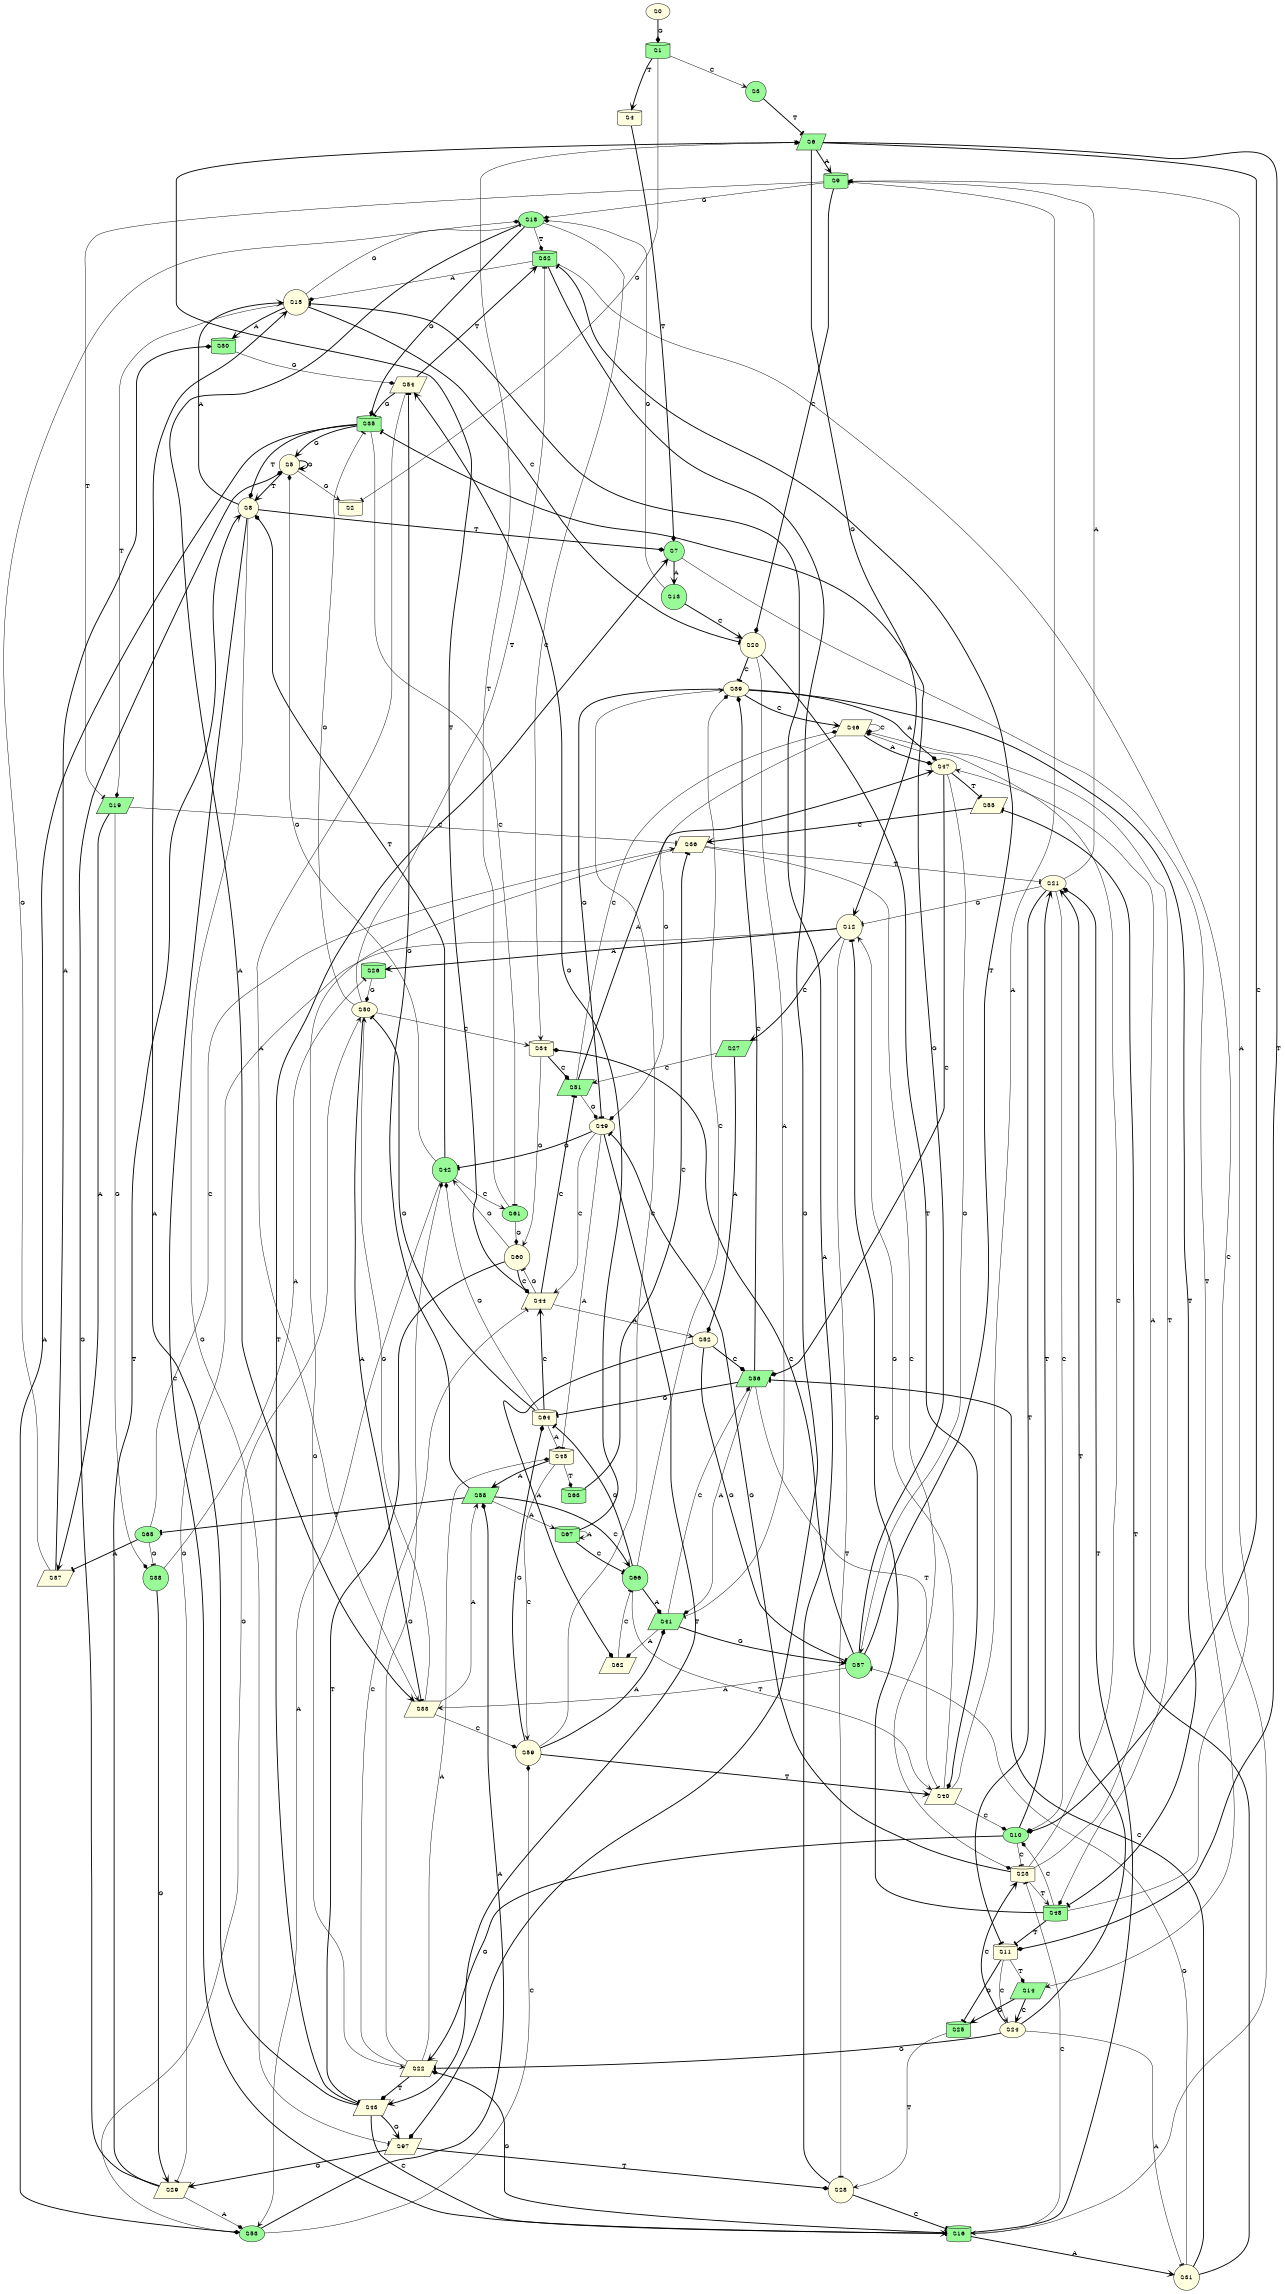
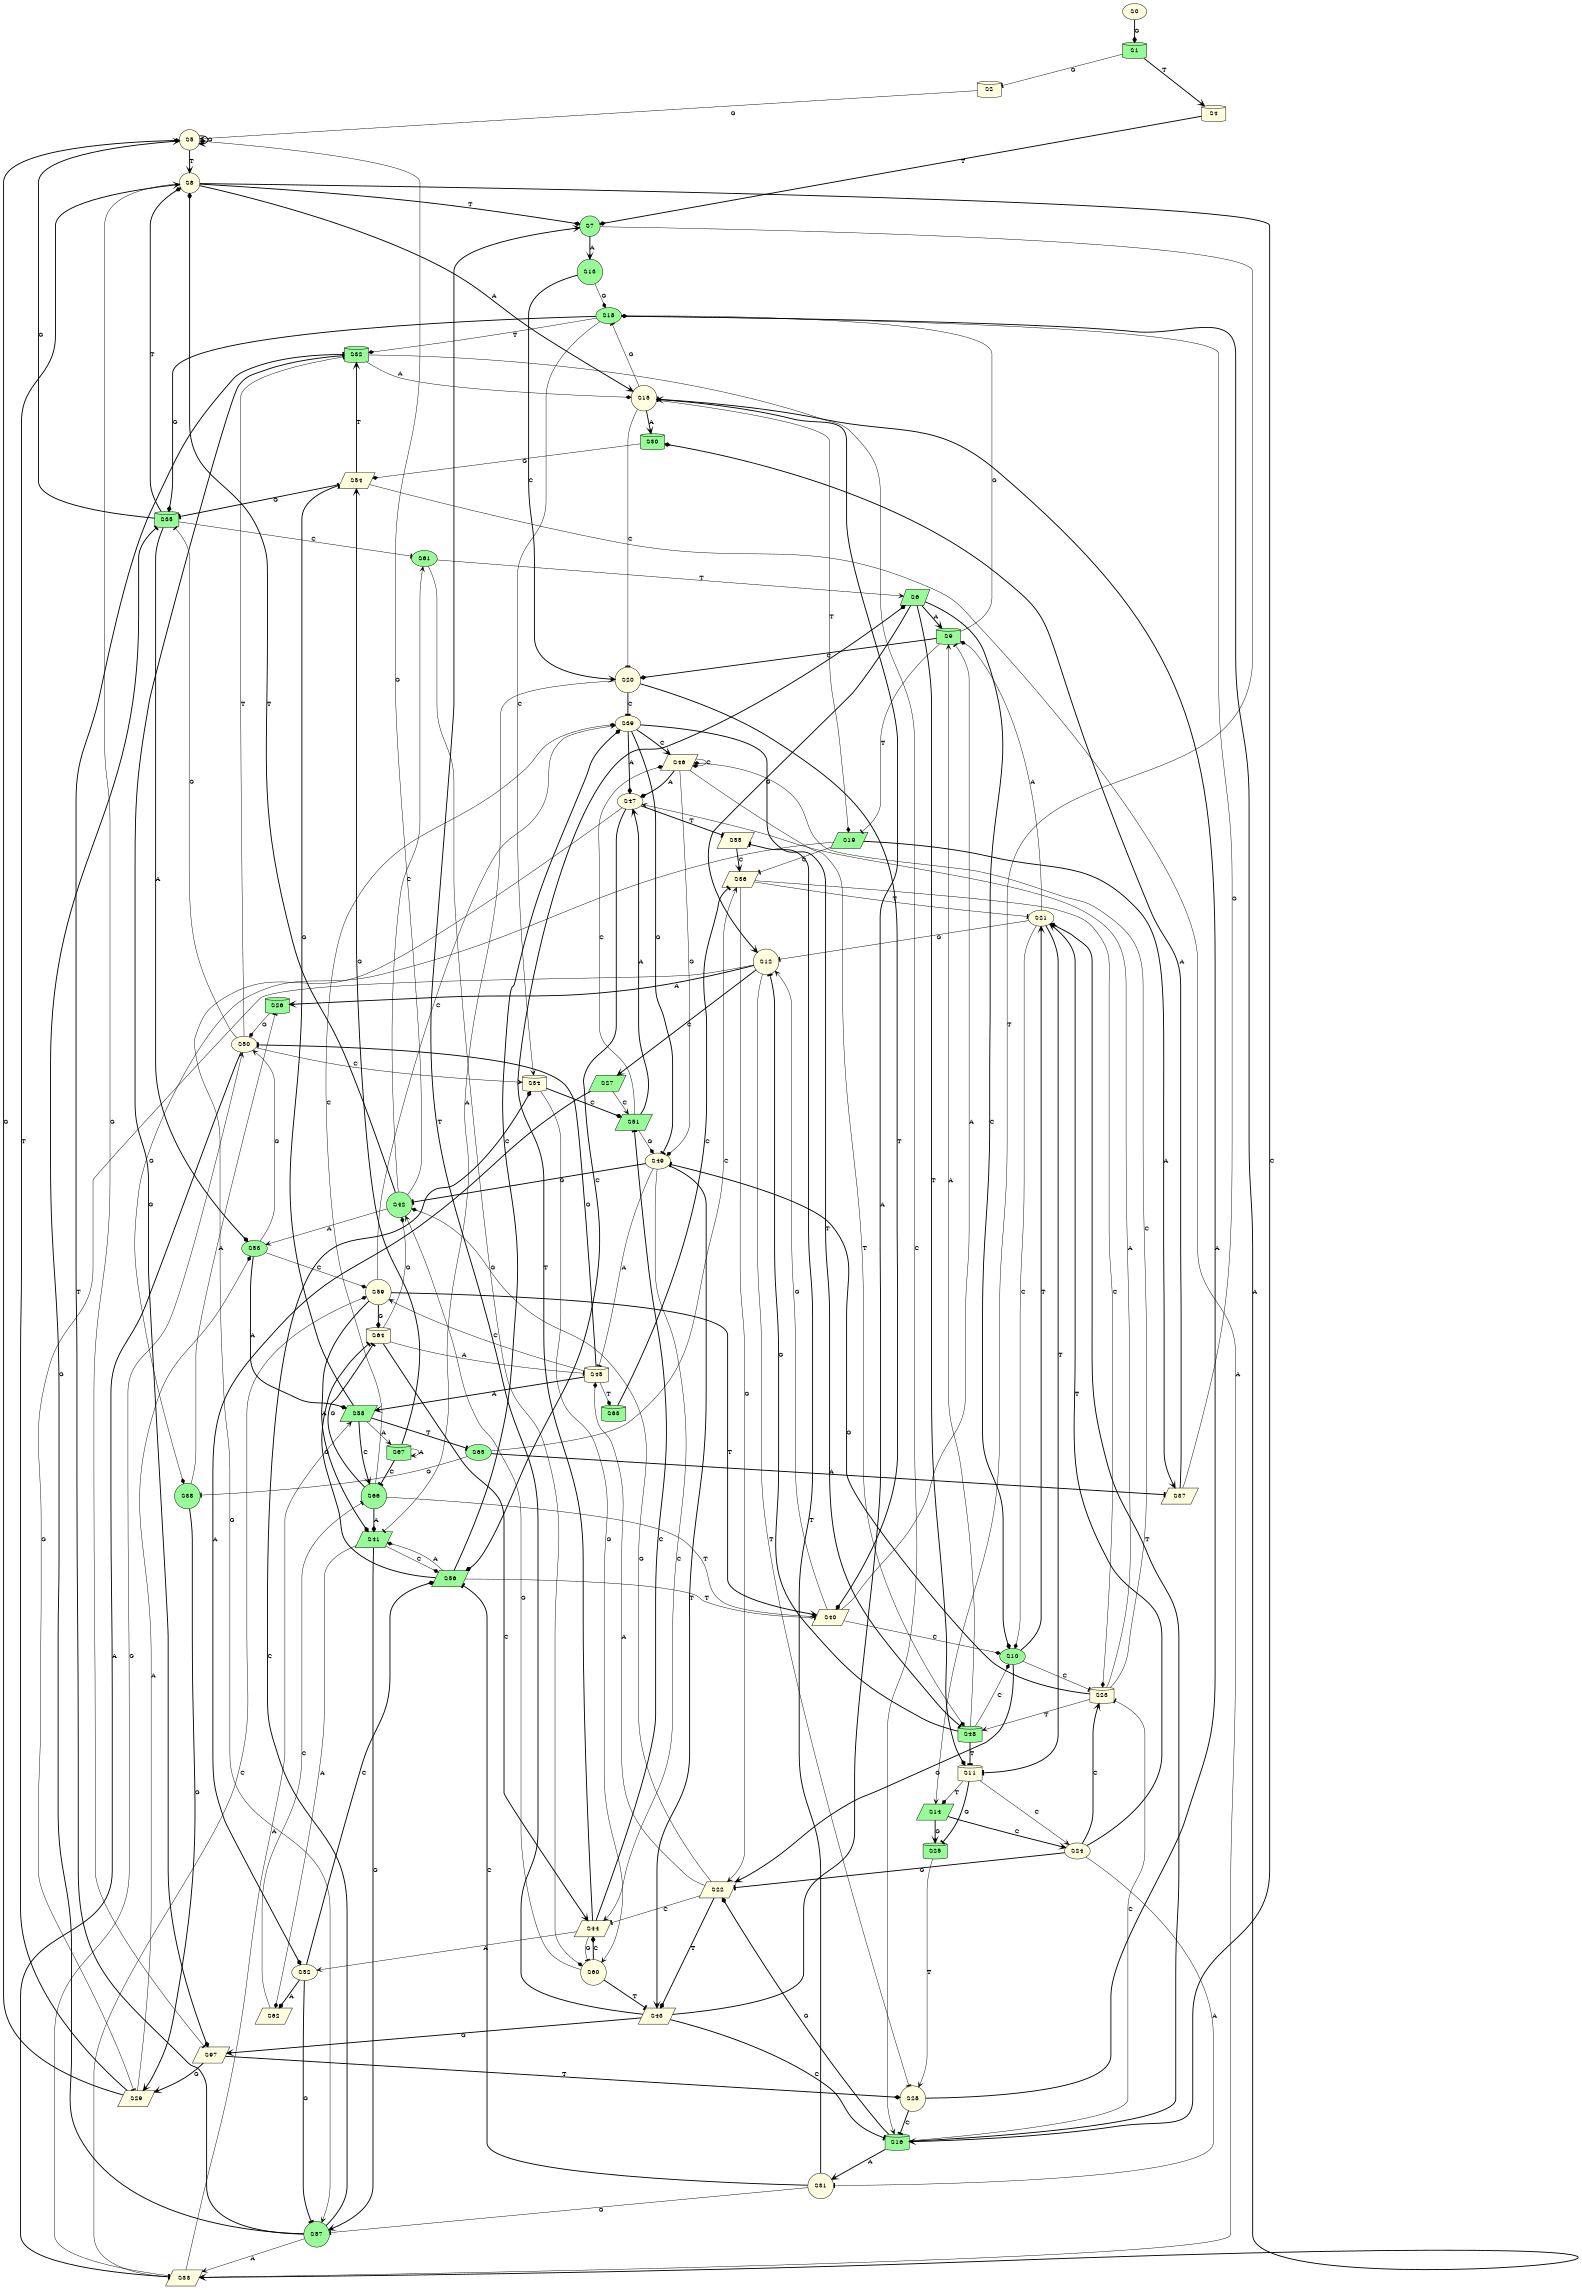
  strict digraph {
    node [fillcolor=lightyellow shape=parallelogram style=filled]
    edge [arrowhead=vee style=bold]
    S0 [shape=ellipse]
    S1 [fillcolor=palegreen shape=cylinder]
    S2 [shape=cylinder]
-   S3 [fillcolor=palegreen shape=circle]
    S4 [shape=cylinder]
    S5 [shape=circle]
    S6 [fillcolor=palegreen]
    S7 [fillcolor=palegreen shape=circle]
    S8 [shape=circle]
    S9 [fillcolor=palegreen shape=cylinder]
    S10 [fillcolor=palegreen shape=ellipse]
    S11 [shape=cylinder]
    S12 [shape=circle]
    S13 [fillcolor=palegreen shape=circle]
    S14 [fillcolor=palegreen]
    S15 [shape=circle]
    S16 [fillcolor=palegreen shape=cylinder]
    n18 [label=S97]
    S18 [fillcolor=palegreen shape=ellipse]
    S19 [fillcolor=palegreen]
    S20 [shape=circle]
    S21 [shape=ellipse]
    S22
    S23 [shape=cylinder]
    S24 [shape=ellipse]
    S25 [fillcolor=palegreen shape=cylinder]
    S26 [fillcolor=palegreen shape=cylinder]
    S27 [fillcolor=palegreen]
    S28 [shape=circle]
    S29
    S30 [fillcolor=palegreen shape=cylinder]
    S31 [shape=circle]
    S32 [fillcolor=palegreen shape=cylinder]
    S33
    S34 [shape=cylinder]
    S35 [fillcolor=palegreen shape=cylinder]
    S36
    S37
    S38 [fillcolor=palegreen shape=circle]
    S39 [shape=ellipse]
    S40
    S41 [fillcolor=palegreen]
    S42 [fillcolor=palegreen shape=circle]
    S43
    S44
    S45 [shape=cylinder]
    S46
    S47 [shape=ellipse]
    S48 [fillcolor=palegreen shape=cylinder]
    S49 [shape=ellipse]
    S50 [shape=ellipse]
    S51 [fillcolor=palegreen]
    S52 [shape=ellipse]
    S53 [fillcolor=palegreen shape=ellipse]
    S54
    S55
    S56 [fillcolor=palegreen]
    S57 [fillcolor=palegreen shape=circle]
    S58 [fillcolor=palegreen]
    S59 [shape=circle]
    S60 [shape=circle]
    S61 [fillcolor=palegreen shape=ellipse]
    S62
    S63 [fillcolor=palegreen shape=cylinder]
    S64 [shape=cylinder]
    S65 [fillcolor=palegreen shape=ellipse]
    S66 [fillcolor=palegreen shape=circle]
    S67 [fillcolor=palegreen shape=cylinder]
    S0 -> S1 [arrowhead=diamond label=G]
    S1 -> S2 [arrowhead=tee label=G style=solid]
-   S1 -> S3 [label=C style=solid]
    S1 -> S4 [label=T]
-   S5 -> S2 [label=G style=solid]
-   S3 -> S6 [arrowhead=tee label=T]
+   S2 -> S5 [label=G style=solid]
    S4 -> S7 [arrowhead=diamond label=T]
    S5 -> S5 [label=G]
    S5 -> S8 [label=T]
    S6 -> S9 [label=A]
    S6 -> S10 [arrowhead=diamond label=C]
    S6 -> S11 [arrowhead=diamond label=T]
    S6 -> S12 [label=G]
    S7 -> S13 [label=A]
    S7 -> S14 [label=T style=solid]
    S8 -> S7 [arrowhead=diamond label=T]
    S8 -> S15 [label=A]
    S8 -> S16 [label=C]
    S8 -> n18 [arrowhead=tee label=G style=solid]
    S9 -> S18 [arrowhead=diamond label=G style=solid]
    S9 -> S19 [arrowhead=tee label=T style=solid]
    S9 -> S20 [arrowhead=diamond label=C]
    S10 -> S21 [label=T]
    S10 -> S22 [label=G]
    S10 -> S23 [arrowhead=tee label=C style=solid]
    S11 -> S14 [arrowhead=diamond label=T style=solid]
    S11 -> S24 [label=C style=solid]
    S11 -> S25 [arrowhead=tee label=G]
    S12 -> S26 [label=A]
    S12 -> S27 [label=C]
    S12 -> S28 [arrowhead=tee label=T style=solid]
    S12 -> S29 [arrowhead=tee label=G style=solid]
    S13 -> S18 [arrowhead=diamond label=G style=solid]
    S13 -> S20 [label=C]
    S14 -> S24 [label=C]
    S14 -> S25 [label=G]
    S15 -> S18 [arrowhead=tee label=G style=solid]
    S15 -> S19 [arrowhead=diamond label=T style=solid]
-   S15 -> S20 [arrowhead=tee label=C]
+   S15 -> S20 [arrowhead=tee label=C style=solid]
    S15 -> S30 [label=A]
    S16 -> S21 [arrowhead=diamond label=T]
    S16 -> S22 [arrowhead=diamond label=G]
    S16 -> S23 [arrowhead=tee label=C style=solid]
    S16 -> S31 [label=A]
    n18 -> S28 [arrowhead=diamond label=T]
    n18 -> S29 [label=G]
    S18 -> S32 [arrowhead=diamond label=T style=solid]
    S18 -> S33 [label=A]
    S18 -> S34 [label=C style=solid]
    S18 -> S35 [arrowhead=diamond label=G]
    S19 -> S36 [arrowhead=tee label=C style=solid]
    S19 -> S37 [label=A]
    S19 -> S38 [arrowhead=diamond label=G style=solid]
    S20 -> S39 [arrowhead=tee label=C]
    S20 -> S40 [arrowhead=diamond label=T]
    S20 -> S41 [arrowhead=tee label=A style=solid]
    S21 -> S9 [arrowhead=diamond label=A style=solid]
    S21 -> S10 [arrowhead=diamond label=C style=solid]
    S21 -> S11 [arrowhead=tee label=T]
    S21 -> S12 [arrowhead=tee label=G style=solid]
    S22 -> S42 [arrowhead=diamond label=G style=solid]
    S22 -> S43 [arrowhead=diamond label=T]
    S22 -> S44 [arrowhead=tee label=C style=solid]
    S22 -> S45 [arrowhead=diamond label=A style=solid]
    S23 -> S46 [arrowhead=diamond label=C style=solid]
    S23 -> S47 [label=A style=solid]
    S23 -> S48 [label=T style=solid]
    S23 -> S49 [arrowhead=tee label=G]
    S24 -> S21 [label=T]
    S24 -> S22 [arrowhead=tee label=G]
    S24 -> S23 [label=C]
    S24 -> S31 [arrowhead=tee label=A style=solid]
    S25 -> S28 [label=T style=solid]
    S26 -> S50 [arrowhead=diamond label=G style=solid]
    S27 -> S51 [label=C style=solid]
    S27 -> S52 [arrowhead=diamond label=A]
    S28 -> S15 [arrowhead=tee label=A]
    S28 -> S16 [arrowhead=tee label=C]
    S29 -> S5 [arrowhead=diamond label=G]
    S29 -> S8 [label=T]
    S29 -> S53 [arrowhead=diamond label=A style=solid]
    S30 -> S54 [arrowhead=diamond label=G style=solid]
    S31 -> S55 [arrowhead=tee label=T]
    S31 -> S56 [arrowhead=tee label=C]
    S31 -> S57 [arrowhead=tee label=G style=solid]
    S32 -> S15 [arrowhead=diamond label=A style=solid]
    S32 -> S16 [label=C style=solid]
    S32 -> n18 [arrowhead=diamond label=G]
    S33 -> S50 [label=G style=solid]
    S33 -> S58 [label=A style=solid]
    S33 -> S59 [arrowhead=diamond label=C style=solid]
    S34 -> S51 [arrowhead=diamond label=C]
    S34 -> S60 [label=G style=solid]
    S35 -> S5 [label=G]
    S35 -> S8 [arrowhead=diamond label=T]
    S35 -> S53 [arrowhead=diamond label=A]
    S35 -> S61 [arrowhead=tee label=C style=solid]
    S36 -> S21 [arrowhead=tee label=T style=solid]
    S36 -> S22 [label=G style=solid]
    S36 -> S23 [arrowhead=diamond label=C style=solid]
    S37 -> S18 [arrowhead=diamond label=G style=solid]
    S37 -> S30 [arrowhead=diamond label=A]
    S38 -> S26 [arrowhead=tee label=A style=solid]
    S38 -> S29 [label=G]
    S39 -> S46 [label=C]
    S39 -> S47 [arrowhead=diamond label=A]
    S39 -> S48 [arrowhead=tee label=T]
    S39 -> S49 [arrowhead=tee label=G]
    S40 -> S9 [arrowhead=tee label=A style=solid]
    S40 -> S10 [arrowhead=diamond label=C style=solid]
    S40 -> S12 [label=G style=solid]
    S41 -> S56 [arrowhead=diamond label=C style=solid]
    S41 -> S57 [label=G]
    S41 -> S62 [arrowhead=diamond label=A style=solid]
    S42 -> S5 [arrowhead=diamond label=G style=solid]
    S42 -> S8 [arrowhead=diamond label=T]
    S42 -> S53 [label=A style=solid]
    S42 -> S61 [label=C style=solid]
    S43 -> S7 [label=T]
    S43 -> S15 [label=A]
    S43 -> S16 [arrowhead=tee label=C]
    S43 -> n18 [label=G]
    S44 -> S6 [arrowhead=diamond label=T]
    S44 -> S51 [arrowhead=tee label=C]
    S44 -> S52 [label=A style=solid]
    S44 -> S60 [arrowhead=tee label=G style=solid]
-   S64 -> S50 [arrowhead=tee label=G]
+   S45 -> S50 [arrowhead=tee label=G]
    S45 -> S58 [label=A]
    S45 -> S59 [label=C style=solid]
    S45 -> S63 [arrowhead=diamond label=T style=solid]
    S46 -> S46 [arrowhead=diamond label=C style=solid]
    S46 -> S47 [arrowhead=diamond label=A]
    S46 -> S48 [arrowhead=diamond label=T style=solid]
    S46 -> S49 [arrowhead=diamond label=G style=solid]
    S47 -> S55 [arrowhead=tee label=T]
    S47 -> S56 [arrowhead=diamond label=C]
    S47 -> S57 [label=G style=solid]
    S48 -> S9 [label=A style=solid]
    S48 -> S10 [arrowhead=diamond label=C style=solid]
    S48 -> S11 [arrowhead=tee label=T]
    S48 -> S12 [arrowhead=tee label=G]
    S49 -> S42 [arrowhead=tee label=G]
    S49 -> S43 [label=T]
    S49 -> S44 [label=C style=solid]
    S49 -> S45 [arrowhead=tee label=A style=solid]
    S50 -> S32 [arrowhead=tee label=T style=solid]
    S50 -> S33 [arrowhead=tee label=A]
    S50 -> S34 [label=C style=solid]
    S50 -> S35 [arrowhead=tee label=G style=solid]
    S51 -> S46 [arrowhead=diamond label=C style=solid]
    S51 -> S47 [label=A]
    S51 -> S49 [arrowhead=diamond label=G style=solid]
    S52 -> S56 [arrowhead=diamond label=C]
    S52 -> S57 [arrowhead=tee label=G]
    S52 -> S62 [arrowhead=diamond label=A]
    S53 -> S50 [label=G style=solid]
    S53 -> S58 [arrowhead=diamond label=A]
    S53 -> S59 [arrowhead=diamond label=C style=solid]
    S54 -> S32 [label=T]
    S54 -> S33 [label=A style=solid]
    S54 -> S35 [arrowhead=tee label=G]
    S55 -> S36 [label=C]
    S56 -> S39 [arrowhead=diamond label=C]
    S56 -> S40 [arrowhead=tee label=T style=solid]
    S56 -> S41 [arrowhead=diamond label=A style=solid]
    S56 -> S64 [arrowhead=tee label=G]
    S57 -> S32 [arrowhead=tee label=T]
    S57 -> S33 [label=A style=solid]
    S57 -> S34 [arrowhead=diamond label=C]
    S57 -> S35 [arrowhead=tee label=G]
    S58 -> S54 [arrowhead=tee label=G]
    S58 -> S65 [arrowhead=tee label=T]
    S58 -> S66 [label=C]
    S58 -> S67 [label=A style=solid]
    S59 -> S39 [label=C style=solid]
    S59 -> S40 [label=T]
    S59 -> S41 [arrowhead=diamond label=A]
    S59 -> S64 [arrowhead=diamond label=G]
    S60 -> S42 [label=G style=solid]
    S60 -> S43 [arrowhead=tee label=T]
    S60 -> S44 [arrowhead=diamond label=C]
    S61 -> S6 [label=T style=solid]
    S61 -> S60 [arrowhead=diamond label=G style=solid]
    S62 -> S66 [arrowhead=tee label=C style=solid]
    S63 -> S36 [arrowhead=tee label=C]
    S64 -> S42 [arrowhead=diamond label=G style=solid]
    S64 -> S44 [label=C]
    S64 -> S45 [arrowhead=tee label=A style=solid]
    S65 -> S36 [label=C style=solid]
    S65 -> S37 [arrowhead=tee label=A]
    S65 -> S38 [arrowhead=tee label=G style=solid]
    S66 -> S39 [arrowhead=diamond label=C style=solid]
    S66 -> S40 [label=T style=solid]
    S66 -> S41 [arrowhead=diamond label=A]
    S66 -> S64 [arrowhead=tee label=G]
    S67 -> S54 [label=G]
    S67 -> S66 [arrowhead=tee label=C]
    S67 -> S67 [label=A style=solid]
  }
